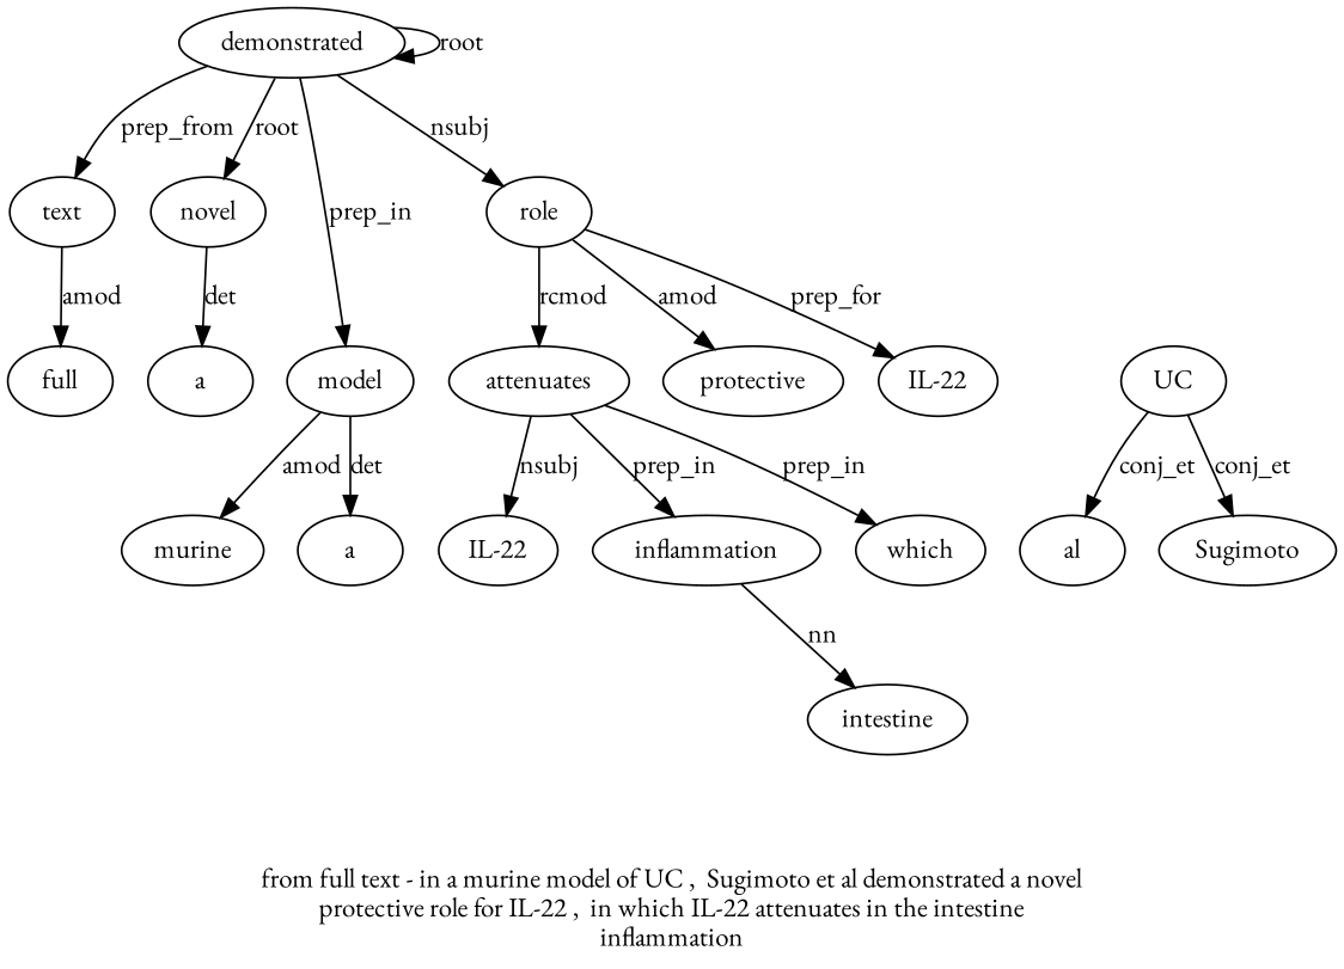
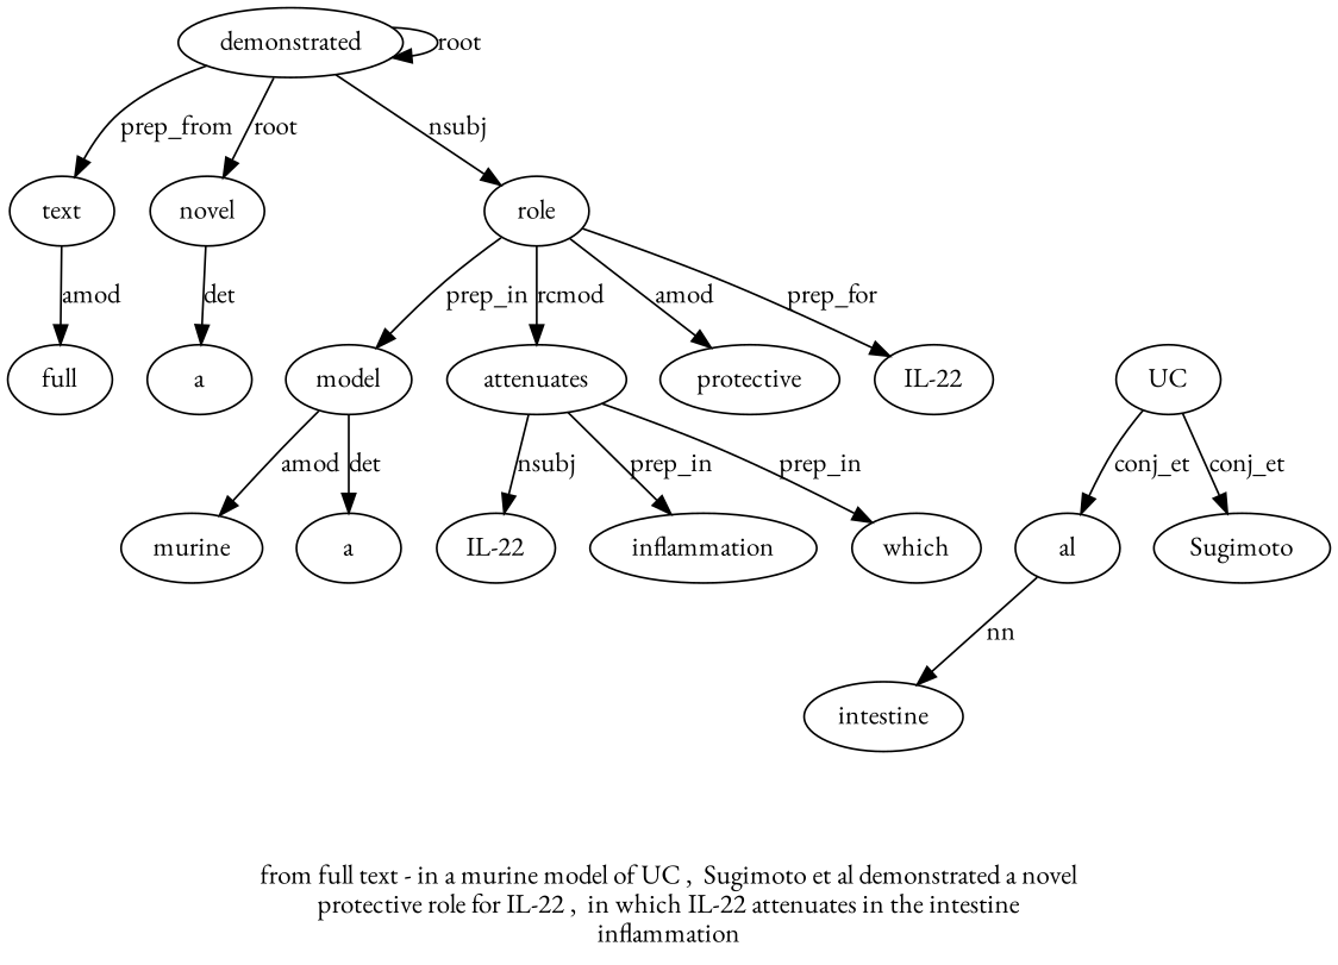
  digraph {
    fontname="EB Garamond"
    label="from full text - in a murine model of UC ,  Sugimoto et al demonstrated a novel\nprotective role for IL-22 ,  in which IL-22 attenuates in the intestine\ninflammation"
    node [fillcolor=white fontname="EB Garamond" style=filled]
    edge [fontname="EB Garamond"]
    n1 [label=text]
    n2 [label=full]
    n3 [label=demonstrated]
    n4 [label=model]
    n5 [label=novel]
    n6 [label=role]
    n7 [label=a]
    n8 [label=murine]
    n9 [label=a]
    n10 [label=protective]
    n11 [label="IL-22"]
    n12 [label=attenuates]
    n13 [label=UC]
    n14 [label=Sugimoto]
    n15 [label=al]
    n16 [label=which]
    n17 [label="IL-22"]
    n18 [label=inflammation]
    n19 [label=intestine]
    n1 -> n2 [label=amod]
    n3 -> n1 [label=prep_from]
    n3 -> n3 [label=root]
-   n3 -> n4 [label=prep_in]
+   n6 -> n4 [label=prep_in]
    n3 -> n5 [label=root]
    n3 -> n6 [label=nsubj]
    n4 -> n7 [label=det]
    n4 -> n8 [label=amod]
    n5 -> n9 [label=det]
    n6 -> n10 [label=amod]
    n6 -> n11 [label=prep_for]
    n6 -> n12 [label=rcmod]
    n12 -> n16 [label=prep_in]
    n12 -> n17 [label=nsubj]
    n12 -> n18 [label=prep_in]
    n13 -> n14 [label=conj_et]
    n13 -> n15 [label=conj_et]
-   n18 -> n19 [label=nn]
+   n15 -> n19 [label=nn]
  }
